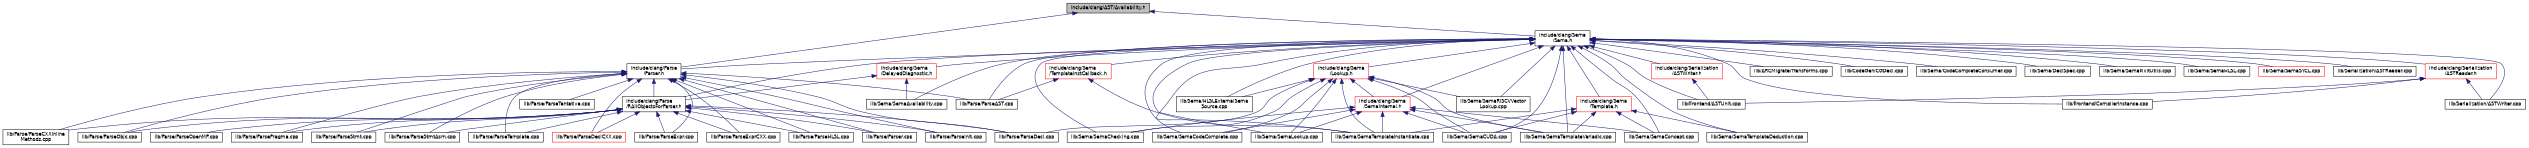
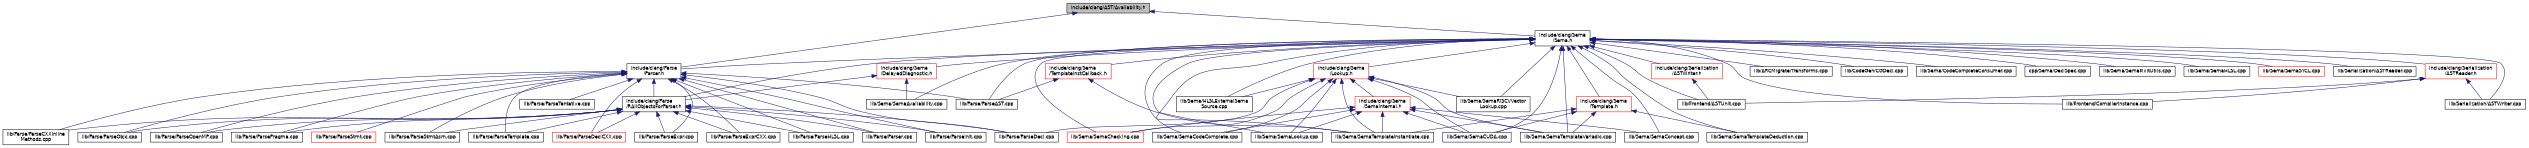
  digraph {
    node [color=black fontname=Helvetica fontsize=10 shape=record]
    edge [color=midnightblue dir=back fontname=Helvetica fontsize=10 labelfontname=Helvetica labelfontsize=10 style=solid]
    n1 [fillcolor=grey75 fontcolor=black height=0.2 label="include/clang/AST/Availability.h" style=filled width=0.4]
    n2 [height=0.2 label="include/clang/Parse\l/Parser.h" width=0.4]
    n3 [height=0.2 label="include/clang/Sema\l/Sema.h" width=0.4]
    n4 [height=0.2 label="include/clang/Parse\l/RAIIObjectsForParser.h" width=0.4]
    n5 [height=0.2 label="lib/Parse/ParseCXXInline\lMethods.cpp" width=0.4]
    n6 [height=0.2 label="lib/Parse/ParseDecl.cpp" width=0.4]
    n7 [color=red height=0.2 label="lib/Parse/ParseDeclCXX.cpp" width=0.4]
    n8 [height=0.2 label="lib/Parse/ParseExpr.cpp" width=0.4]
    n9 [height=0.2 label="lib/Parse/ParseExprCXX.cpp" width=0.4]
    n10 [height=0.2 label="lib/Parse/ParseHLSL.cpp" width=0.4]
    n11 [height=0.2 label="lib/Parse/ParseInit.cpp" width=0.4]
    n12 [height=0.2 label="lib/Parse/ParseObjc.cpp" width=0.4]
    n13 [height=0.2 label="lib/Parse/ParseOpenMP.cpp" width=0.4]
    n14 [height=0.2 label="lib/Parse/ParsePragma.cpp" width=0.4]
    n15 [height=0.2 label="lib/Parse/Parser.cpp" width=0.4]
-   n16 [height=0.2 label="lib/Parse/ParseStmt.cpp" width=0.4]
+   n16 [color=red height=0.2 label="lib/Parse/ParseStmt.cpp" width=0.4]
    n17 [height=0.2 label="lib/Parse/ParseStmtAsm.cpp" width=0.4]
    n18 [height=0.2 label="lib/Parse/ParseTemplate.cpp" width=0.4]
    n19 [height=0.2 label="lib/Parse/ParseAST.cpp" width=0.4]
    n20 [height=0.2 label="lib/Parse/ParseTentative.cpp" width=0.4]
    n21 [color=red height=0.2 label="include/clang/Sema\l/DelayedDiagnostic.h" width=0.4]
    n22 [height=0.2 label="lib/Sema/SemaAvailability.cpp" width=0.4]
    n23 [color=red height=0.2 label="include/clang/Sema\l/Lookup.h" width=0.4]
    n24 [color=red height=0.2 label="include/clang/Sema\l/SemaInternal.h" width=0.4]
-   n25 [height=0.2 label="lib/Sema/SemaChecking.cpp" width=0.4]
+   n25 [color=red height=0.2 label="lib/Sema/SemaChecking.cpp" width=0.4]
    n26 [height=0.2 label="lib/Sema/SemaCodeComplete.cpp" width=0.4]
    n27 [height=0.2 label="lib/Sema/SemaConcept.cpp" width=0.4]
    n28 [height=0.2 label="lib/Sema/SemaCUDA.cpp" width=0.4]
    n29 [height=0.2 label="lib/Sema/SemaLookup.cpp" width=0.4]
    n30 [height=0.2 label="lib/Sema/SemaTemplateInstantiate.cpp" width=0.4]
    n31 [height=0.2 label="lib/Sema/SemaTemplateVariadic.cpp" width=0.4]
    n32 [height=0.2 label="lib/Sema/HLSLExternalSema\lSource.cpp" width=0.4]
    n33 [height=0.2 label="lib/Sema/SemaRISCVVector\lLookup.cpp" width=0.4]
    n34 [color=red height=0.2 label="include/clang/Sema\l/Template.h" width=0.4]
    n35 [height=0.2 label="lib/Sema/SemaTemplateDeduction.cpp" width=0.4]
    n36 [color=red height=0.2 label="include/clang/Sema\l/TemplateInstCallback.h" width=0.4]
    n37 [color=red height=0.2 label="include/clang/Serialization\l/ASTReader.h" width=0.4]
    n38 [height=0.2 label="lib/Frontend/ASTUnit.cpp" width=0.4]
    n39 [height=0.2 label="lib/Frontend/CompilerInstance.cpp" width=0.4]
    n40 [height=0.2 label="lib/Serialization/ASTWriter.cpp" width=0.4]
    n41 [color=red height=0.2 label="include/clang/Serialization\l/ASTWriter.h" width=0.4]
    n42 [height=0.2 label="lib/ARCMigrate/Transforms.cpp" width=0.4]
    n43 [height=0.2 label="lib/CodeGen/CGDecl.cpp" width=0.4]
    n44 [height=0.2 label="lib/Sema/CodeCompleteConsumer.cpp" width=0.4]
-   n45 [height=0.2 label="lib/Sema/DeclSpec.cpp" width=0.4]
+   n45 [height=0.2 label="cpp/Sema/DeclSpec.cpp" width=0.4]
    n46 [height=0.2 label="lib/Sema/SemaFixItUtils.cpp" width=0.4]
    n47 [height=0.2 label="lib/Sema/SemaHLSL.cpp" width=0.4]
    n48 [color=red height=0.2 label="lib/Sema/SemaSYCL.cpp" width=0.4]
    n49 [height=0.2 label="lib/Serialization/ASTReader.cpp" width=0.4]
    n1 -> n2
    n1 -> n3
    n2 -> n4
    n2 -> n5
    n2 -> n6
    n2 -> n7
    n2 -> n8
    n2 -> n9
    n2 -> n10
    n2 -> n11
    n2 -> n12
+   n2 -> n13
    n2 -> n14
    n2 -> n15
    n2 -> n16
    n2 -> n17
    n2 -> n18
    n2 -> n19
    n2 -> n20
    n3 -> n2
    n3 -> n4
    n3 -> n19
    n3 -> n21
    n3 -> n22
    n3 -> n23
-   n3 -> n24
    n3 -> n25
    n3 -> n26
    n3 -> n27
    n3 -> n28
    n3 -> n29
    n3 -> n30
    n3 -> n31
    n3 -> n32
    n3 -> n33
    n3 -> n34
    n3 -> n35
    n3 -> n36
    n3 -> n37
    n3 -> n38
    n3 -> n39
    n3 -> n40
    n3 -> n41
    n3 -> n42
    n3 -> n43
    n3 -> n44
    n3 -> n45
    n3 -> n46
    n3 -> n47
    n3 -> n48
    n3 -> n49
    n4 -> n5
    n4 -> n6
    n4 -> n7
    n4 -> n8
    n4 -> n9
    n4 -> n10
    n4 -> n11
    n4 -> n12
    n4 -> n13
    n4 -> n14
    n4 -> n15
-   n4 -> n16
    n4 -> n17
    n4 -> n18
    n21 -> n4
    n21 -> n22
    n23 -> n6
    n23 -> n24
    n23 -> n25
    n23 -> n26
    n23 -> n28
    n23 -> n29
    n23 -> n30
    n23 -> n31
    n23 -> n32
    n23 -> n33
    n24 -> n25
    n24 -> n26
    n24 -> n27
    n24 -> n28
    n24 -> n29
    n24 -> n30
    n24 -> n31
-   n34 -> n27
    n34 -> n28
    n34 -> n30
    n34 -> n31
    n34 -> n35
    n36 -> n19
    n36 -> n30
    n37 -> n38
    n37 -> n39
    n37 -> n40
    n41 -> n38
  }
